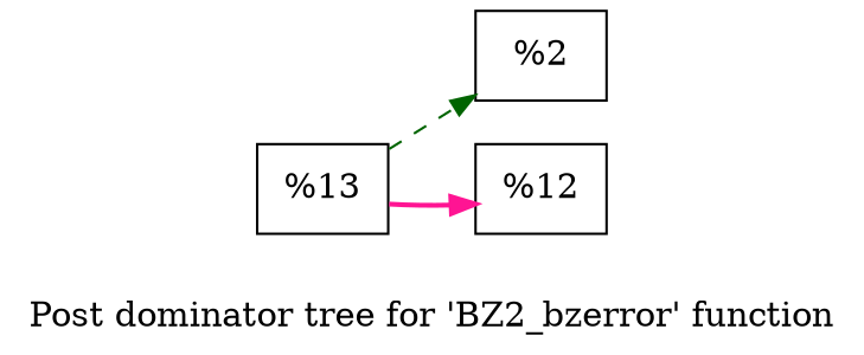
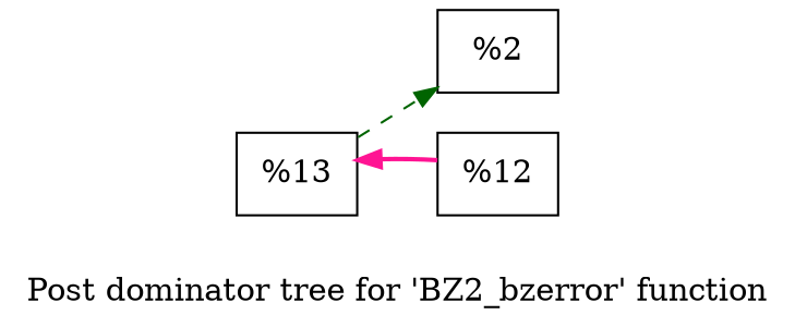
  digraph {
    label="Post dominator tree for 'BZ2_bzerror' function"
    rankdir=LR
    node [shape=record]
    n1 [label="{%13}"]
    n2 [label="{%2}"]
    n3 [label="{%12}"]
    n1 -> n2 [color=darkgreen style=dashed]
-   n1 -> n3 [color=deeppink style=bold]
+   n3 -> n1 [color=deeppink style=bold]
  }
